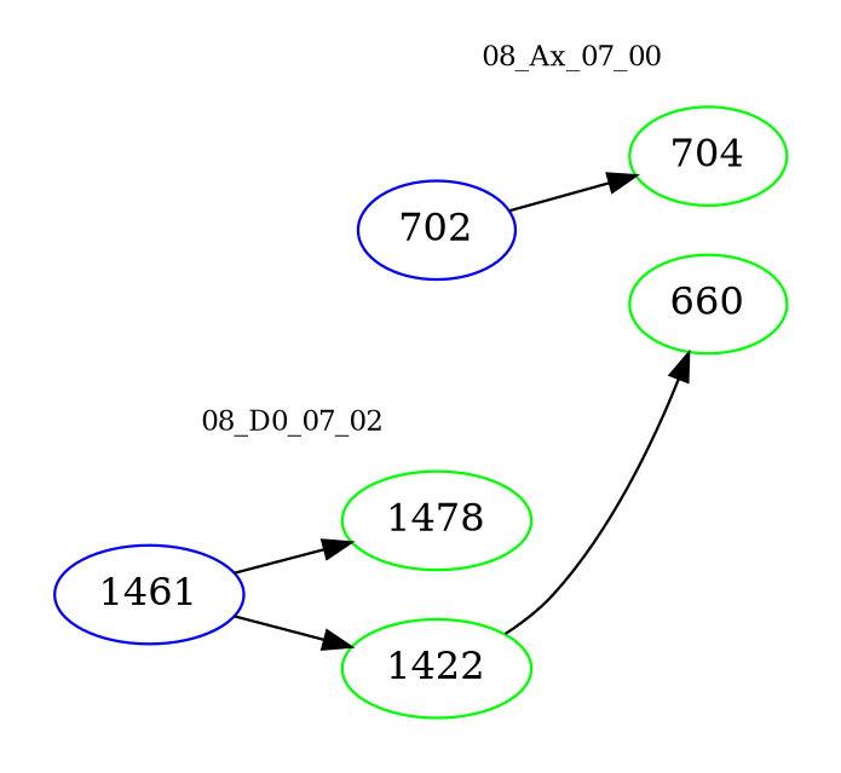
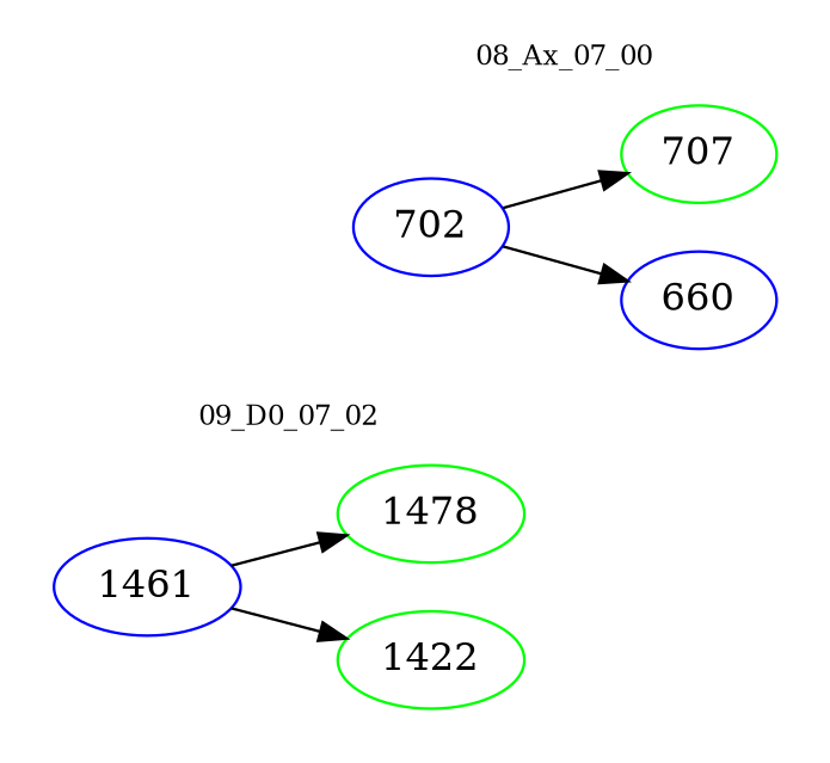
  digraph {
    rankdir=LR
    node [color=green]
    edge [color=black]
    n1 [color=blue label=702]
-   n2 [label=660]
-   n3 [label=704]
+   n2 [color=blue label=660]
+   n3 [label=707]
    n4 [color=blue label=1461]
    n5 [label=1422]
    n6 [label=1478]
    subgraph cluster_1 {
      color=white
      fontsize=10
      label="08_Ax_07_00"
      n1
      n2
      n3
    }
    subgraph cluster_2 {
      color=white
      fontsize=10
-     label="08_D0_07_02"
+     label="09_D0_07_02"
      n4
      n5
      n6
    }
-   n5 -> n2
+   n1 -> n2
    n1 -> n3
    n4 -> n5
    n4 -> n6
  }
